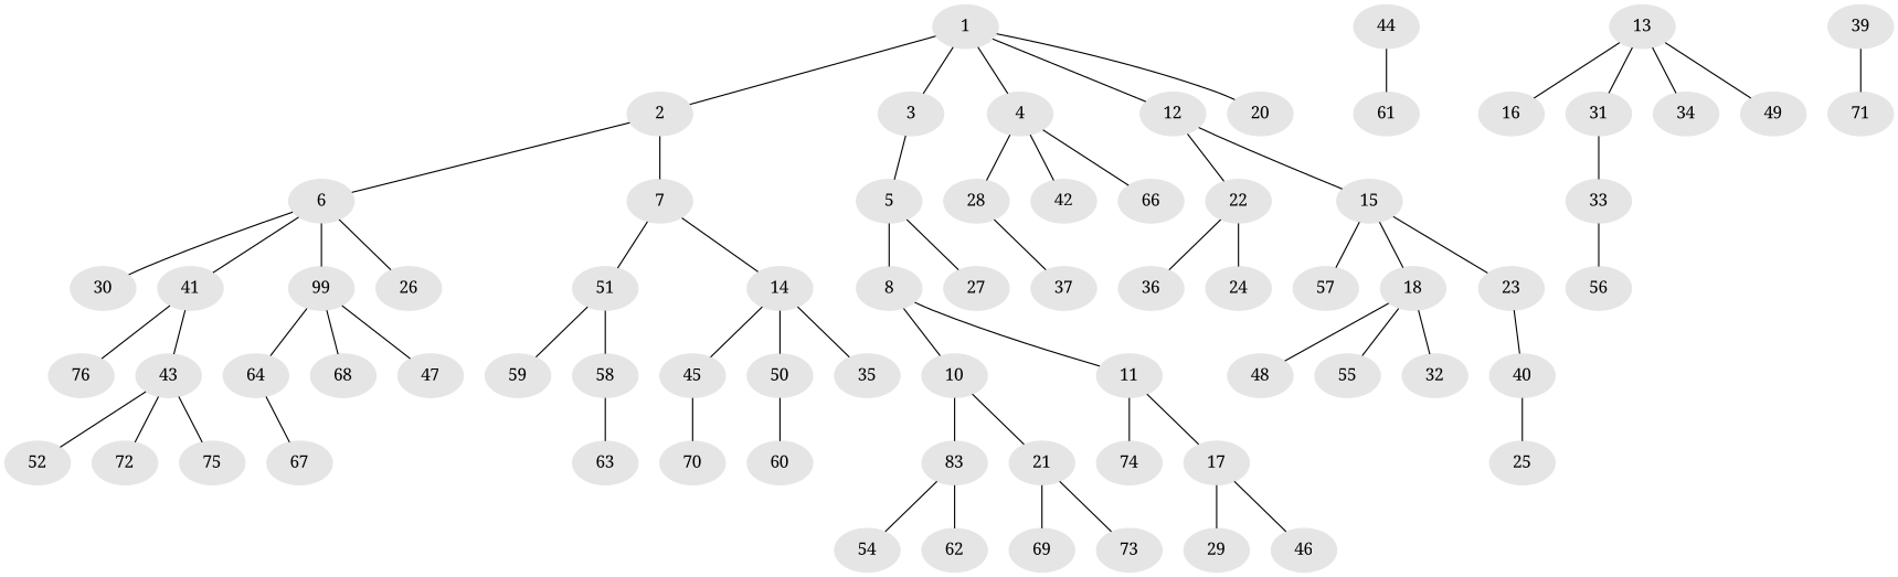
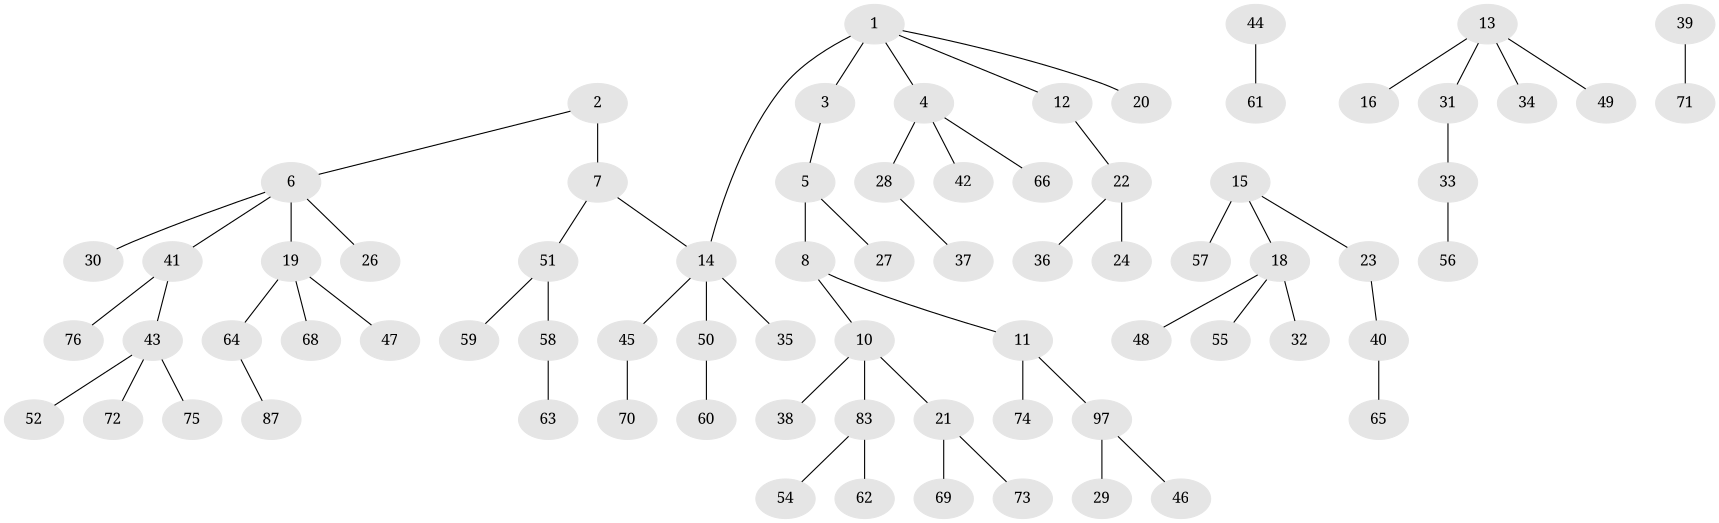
  graph {
    fontname="Noto Serif"
    node [color=gray90 fontname="Noto Serif" style=filled]
    edge [fontname="Noto Serif"]
    1
    2
    3
    4
    12
    20
    6
    7
    5
    28
    42
    66
    15
    22
-   19 [label=99]
+   19
    26
    30
    41
    14
    51
    8
    27
    37
    10
    11
    47
    64
    68
    43
    76
    35
    45
    50
    58
    59
    21
+   38
    n38 [label=83]
-   17
+   17 [label=97]
    74
    44
    61
    69
    73
    54
    62
    13
    16
    31
    34
    49
    29
    46
    18
    23
    57
    24
    36
    33
    70
    60
    32
    48
    55
    40
    39
    71
-   67
-   65 [label=25]
+   67 [label=87]
+   65
    56
    52
    72
    75
    63
-   1 -- 2
+   1 -- 14
    1 -- 3
    1 -- 4
    1 -- 12
    1 -- 20
    2 -- 6
    2 -- 7
    3 -- 5
    4 -- 28
    4 -- 42
    4 -- 66
-   12 -- 15
    12 -- 22
    6 -- 19
    6 -- 26
    6 -- 30
    6 -- 41
    7 -- 14
    7 -- 51
    5 -- 8
    5 -- 27
    28 -- 37
    15 -- 18
    15 -- 23
    15 -- 57
    22 -- 24
    22 -- 36
    19 -- 47
    19 -- 64
    19 -- 68
    41 -- 43
    41 -- 76
    14 -- 35
    14 -- 45
    14 -- 50
    51 -- 58
    51 -- 59
    8 -- 10
    8 -- 11
    10 -- 21
+   10 -- 38
    10 -- n38
    11 -- 17
    11 -- 74
    64 -- 67
    43 -- 52
    43 -- 72
    43 -- 75
    45 -- 70
    50 -- 60
    58 -- 63
    21 -- 69
    21 -- 73
    n38 -- 54
    n38 -- 62
    17 -- 29
    17 -- 46
    44 -- 61
    13 -- 16
    13 -- 31
    13 -- 34
    13 -- 49
    31 -- 33
    18 -- 32
    18 -- 48
    18 -- 55
    23 -- 40
    33 -- 56
    40 -- 65
    39 -- 71
  }
